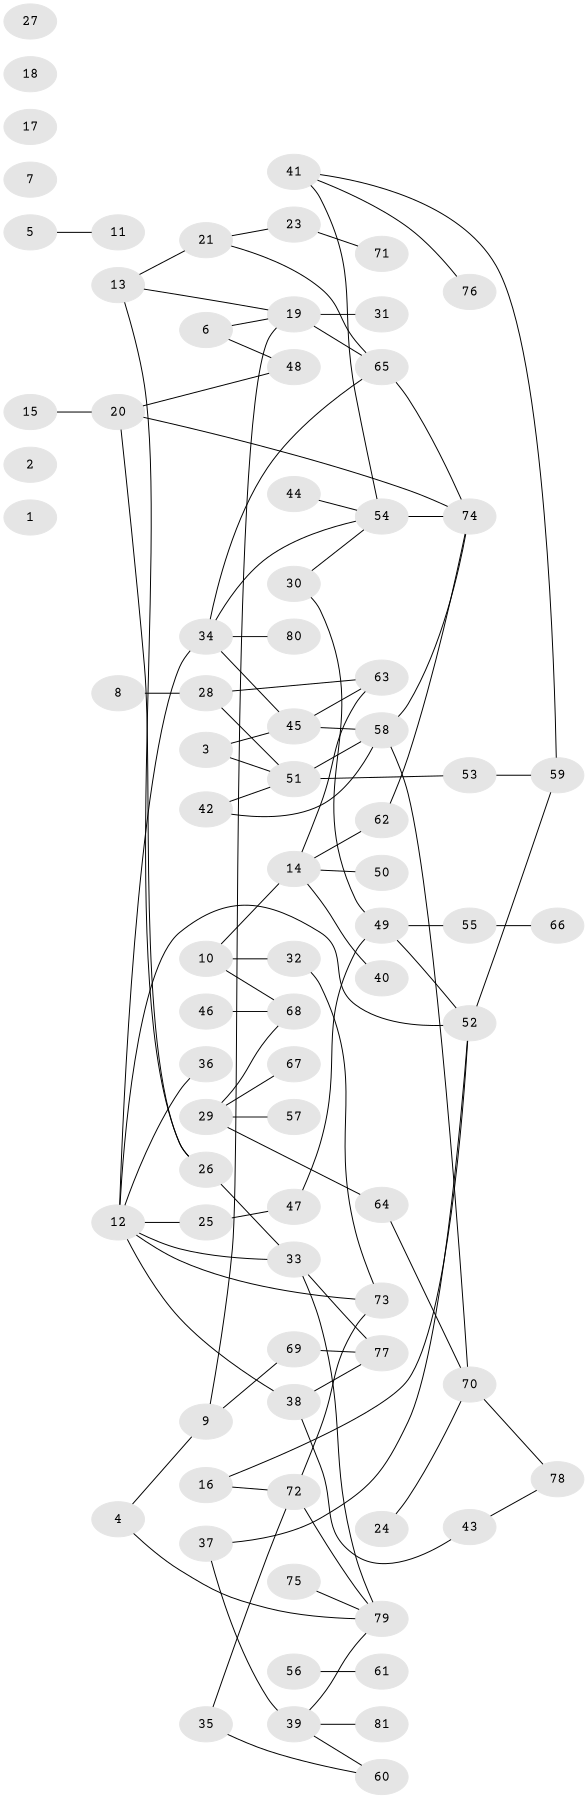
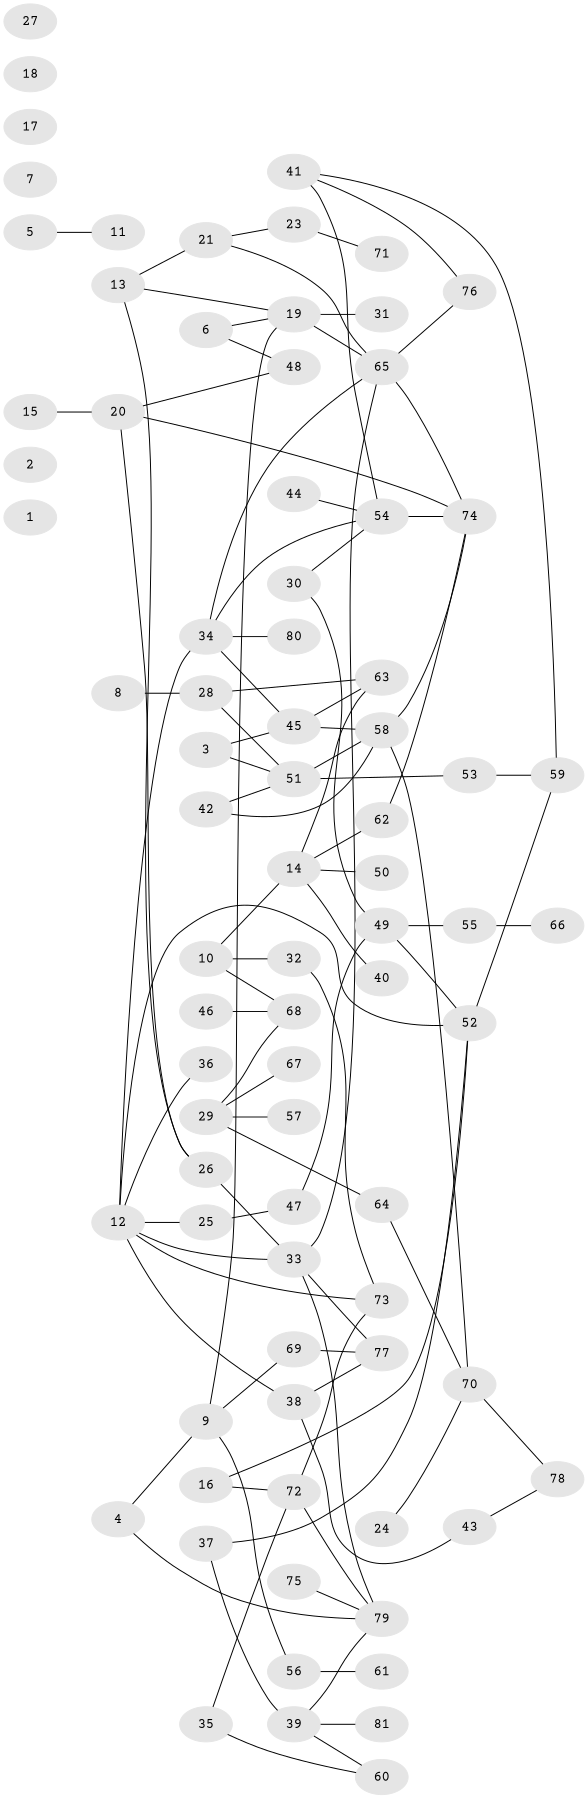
  graph {
    fontname="Courier Prime"
    rankdir=LR
    node [color=gray90 fontname="Courier Prime" style=filled]
    edge [fontname="Courier Prime"]
    1
    2
    3
    45
    51
    63
    58
    53
    4
    9
    79
    19
    56
    69
    31
    65
    5
    11
    6
    48
    7
    8
    28
    61
    77
    10
    14
    32
    68
    40
    50
    62
    73
    12
    25
    33
    34
    36
    38
    52
    47
    54
    80
    43
    59
    13
    21
    26
    23
    74
    15
    20
    16
    72
    17
    18
    76
    71
    24
    70
    78
    49
    27
    29
    57
    64
    67
    30
    55
    35
    60
    37
    39
    81
    41
    42
    44
    46
    66
    75
    3 -- 45
    3 -- 51
    45 -- 63
    45 -- 58
    51 -- 58
    51 -- 53
    58 -- 74
    58 -- 70
    53 -- 59
    4 -- 9
    4 -- 79
    9 -- 19
+   9 -- 56
    9 -- 69
    19 -- 31
    19 -- 65
    56 -- 61
    69 -- 77
    65 -- 74
+   65 -- 76
    5 -- 11
    6 -- 19
    6 -- 48
    8 -- 28
    28 -- 51
    28 -- 63
    10 -- 14
    10 -- 32
    10 -- 68
    14 -- 63
    14 -- 40
    14 -- 50
    14 -- 62
    32 -- 73
    62 -- 74
    12 -- 73
    12 -- 25
    12 -- 33
    12 -- 34
    12 -- 36
    12 -- 38
    12 -- 52
    25 -- 47
    33 -- 79
+   33 -- 65
    33 -- 77
    34 -- 45
    34 -- 65
    34 -- 54
    34 -- 80
    38 -- 77
    38 -- 43
    52 -- 59
    47 -- 49
    54 -- 74
    43 -- 78
    13 -- 19
    13 -- 21
    13 -- 26
    21 -- 65
    21 -- 23
    26 -- 33
    23 -- 71
    15 -- 20
    20 -- 48
    20 -- 26
    20 -- 74
    16 -- 52
    16 -- 72
    72 -- 79
    72 -- 73
    24 -- 70
    70 -- 78
    49 -- 52
    49 -- 55
    29 -- 68
    29 -- 57
    29 -- 64
    29 -- 67
    64 -- 70
    30 -- 54
    30 -- 49
    55 -- 66
    35 -- 72
    35 -- 60
    37 -- 52
    37 -- 39
    39 -- 79
    39 -- 60
    39 -- 81
    41 -- 54
    41 -- 59
    41 -- 76
    42 -- 51
    42 -- 58
    44 -- 54
    46 -- 68
    75 -- 79
  }
